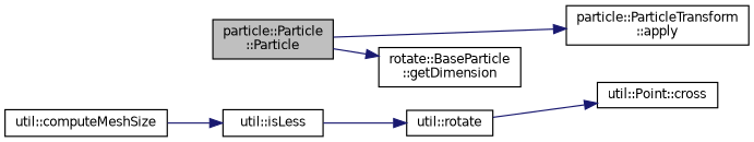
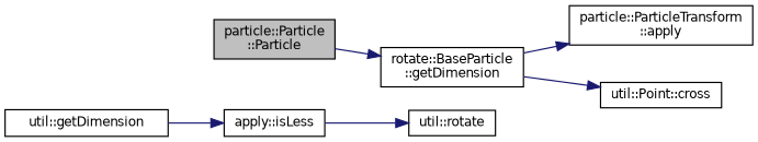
  digraph {
    rankdir=LR
    node [color=black fillcolor=white fontname=Helvetica fontsize=10 shape=record style=filled]
    edge [color=midnightblue fontname=Helvetica fontsize=10 labelfontname=Helvetica labelfontsize=10 style=solid]
    n1 [fillcolor=grey75 fontcolor=black height=0.2 label="particle::Particle\l::Particle" width=0.4]
    n2 [height=0.2 label="particle::ParticleTransform\l::apply" width=0.4]
    n3 [height=0.2 label="rotate::BaseParticle\l::getDimension" width=0.4]
-   n4 [height=0.2 label="util::computeMeshSize" width=0.4]
-   n5 [height=0.2 label="util::isLess" width=0.4]
+   n4 [height=0.2 label="util::getDimension" width=0.4]
+   n5 [height=0.2 label="apply::isLess" width=0.4]
    n6 [height=0.2 label="util::rotate" width=0.4]
    n7 [height=0.2 label="util::Point::cross" width=0.4]
-   n1 -> n2
+   n3 -> n2
    n1 -> n3
    n4 -> n5
    n5 -> n6
-   n6 -> n7
+   n3 -> n7
  }
